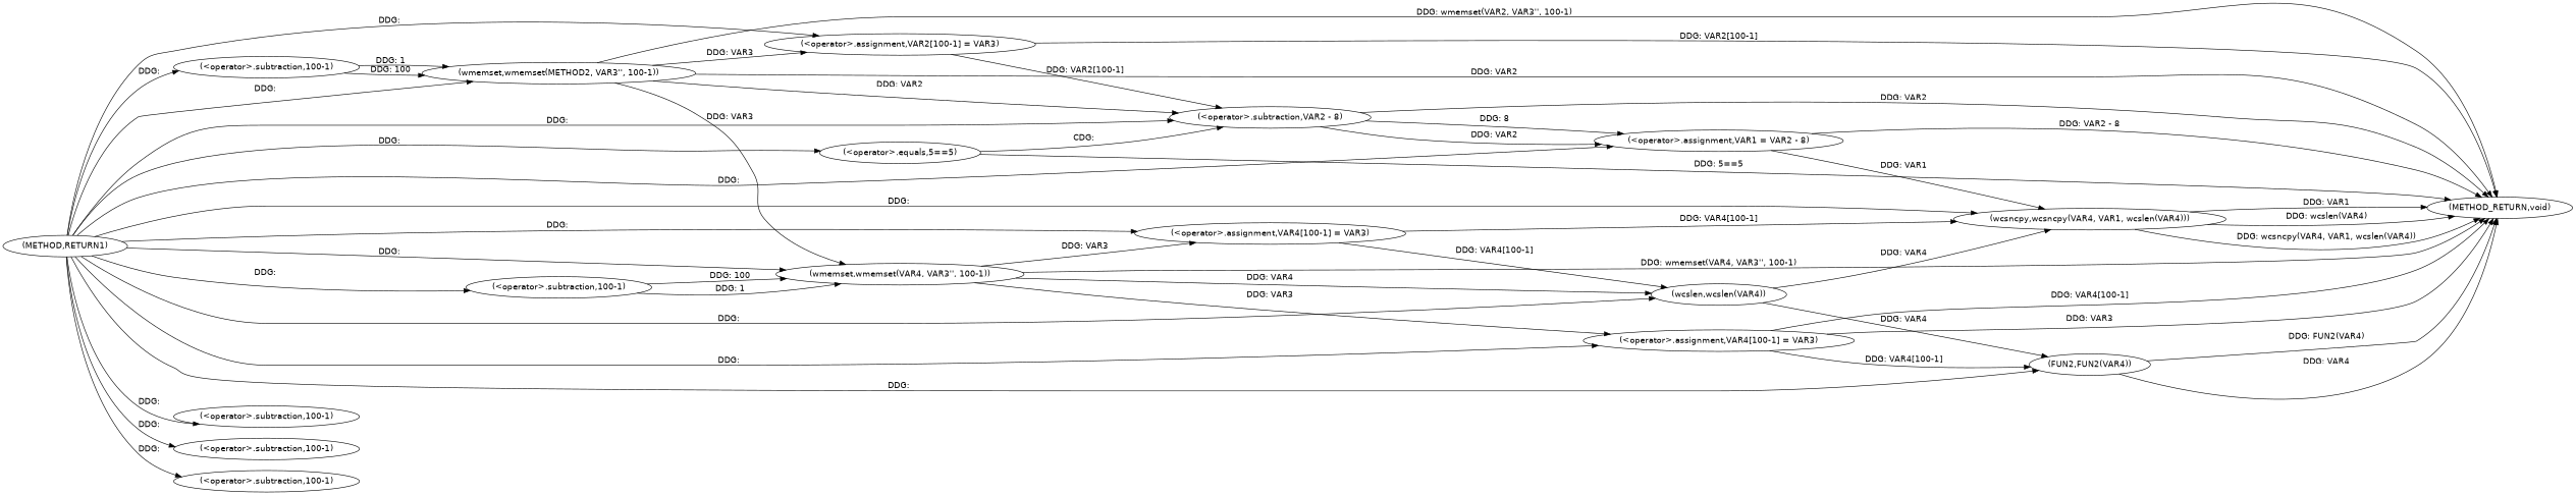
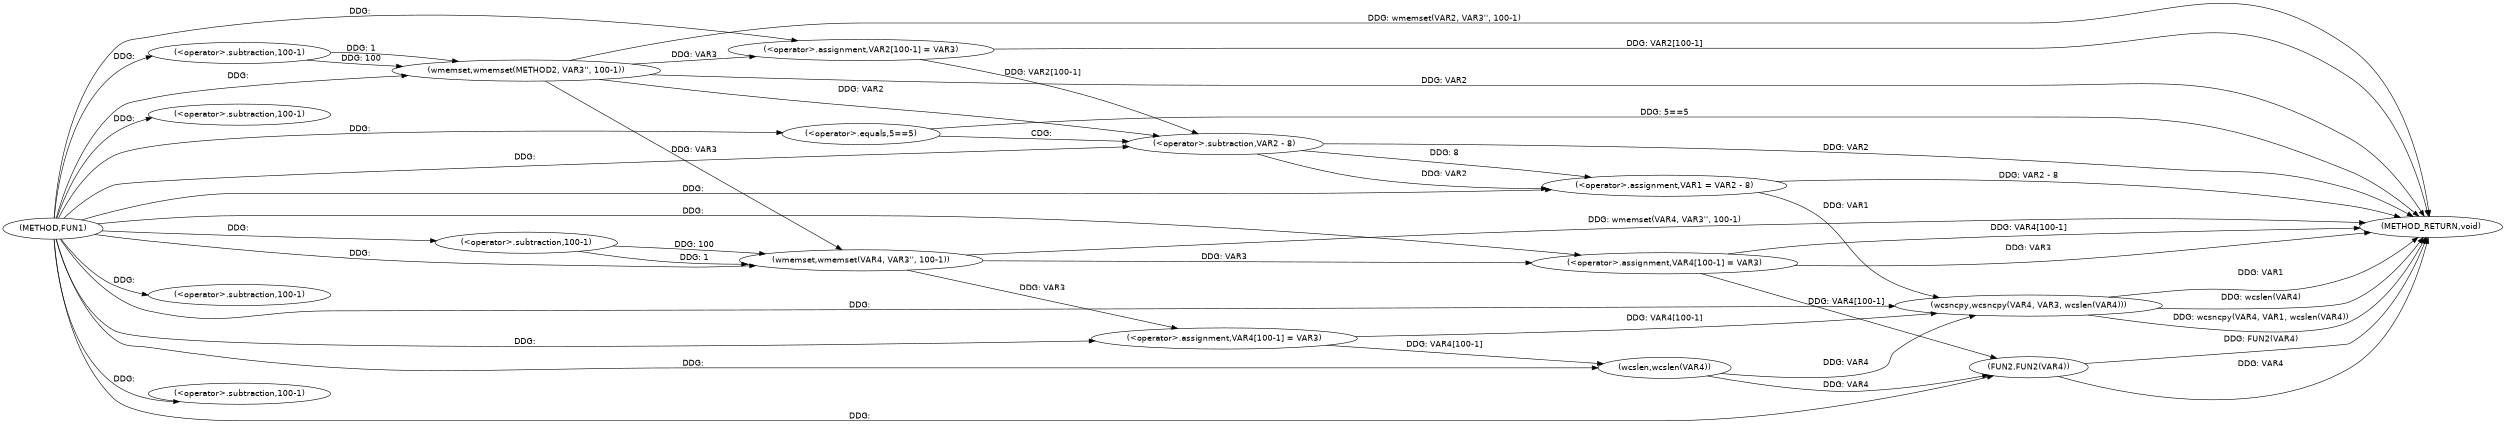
  digraph {
    fontname="DejaVu Sans"
    rankdir=LR
    node [fontname="DejaVu Sans"]
    edge [fontname="DejaVu Sans"]
-   n1 [label="(METHOD,RETURN1)"]
+   n1 [label="(METHOD,FUN1)"]
    n2 [label="(wmemset,wmemset(METHOD2, VAR3'', 100-1))"]
    n3 [label="(<operator>.subtraction,100-1)"]
    n4 [label="(<operator>.assignment,VAR2[100-1] = VAR3)"]
    n5 [label="(<operator>.subtraction,100-1)"]
    n6 [label="(<operator>.equals,5==5)"]
    n7 [label="(<operator>.assignment,VAR1 = VAR2 - 8)"]
    n8 [label="(<operator>.subtraction,VAR2 - 8)"]
    n9 [label="(wmemset,wmemset(VAR4, VAR3'', 100-1))"]
    n10 [label="(<operator>.subtraction,100-1)"]
    n11 [label="(<operator>.assignment,VAR4[100-1] = VAR3)"]
    n12 [label="(<operator>.subtraction,100-1)"]
-   n13 [label="(wcsncpy,wcsncpy(VAR4, VAR1, wcslen(VAR4)))"]
+   n13 [label="(wcsncpy,wcsncpy(VAR4, VAR3, wcslen(VAR4)))"]
    n14 [label="(wcslen,wcslen(VAR4))"]
    n15 [label="(<operator>.assignment,VAR4[100-1] = VAR3)"]
    n16 [label="(<operator>.subtraction,100-1)"]
    n17 [label="(FUN2,FUN2(VAR4))"]
    n18 [label="(METHOD_RETURN,void)"]
    n1 -> n2 [label="DDG: "]
    n1 -> n3 [label="DDG: "]
    n1 -> n4 [label="DDG: "]
    n1 -> n5 [label="DDG: "]
    n1 -> n6 [label="DDG: "]
    n1 -> n7 [label="DDG: "]
    n1 -> n8 [label="DDG: "]
    n1 -> n9 [label="DDG: "]
    n1 -> n10 [label="DDG: "]
    n1 -> n11 [label="DDG: "]
    n1 -> n12 [label="DDG: "]
    n1 -> n13 [label="DDG: "]
    n1 -> n14 [label="DDG: "]
    n1 -> n15 [label="DDG: "]
    n1 -> n16 [label="DDG: "]
    n1 -> n17 [label="DDG: "]
    n2 -> n4 [label="DDG: VAR3"]
    n2 -> n8 [label="DDG: VAR2"]
    n2 -> n9 [label="DDG: VAR3"]
    n2 -> n18 [label="DDG: wmemset(VAR2, VAR3'', 100-1)"]
    n2 -> n18 [label="DDG: VAR2"]
    n3 -> n2 [label="DDG: 100"]
    n3 -> n2 [label="DDG: 1"]
    n4 -> n8 [label="DDG: VAR2[100-1]"]
    n4 -> n18 [label="DDG: VAR2[100-1]"]
    n6 -> n8 [label="CDG: "]
    n6 -> n18 [label="DDG: 5==5"]
    n7 -> n13 [label="DDG: VAR1"]
    n7 -> n18 [label="DDG: VAR2 - 8"]
    n8 -> n7 [label="DDG: VAR2"]
    n8 -> n7 [label="DDG: 8"]
    n8 -> n18 [label="DDG: VAR2"]
    n9 -> n11 [label="DDG: VAR3"]
-   n9 -> n14 [label="DDG: VAR4"]
    n9 -> n15 [label="DDG: VAR3"]
    n9 -> n18 [label="DDG: wmemset(VAR4, VAR3'', 100-1)"]
    n10 -> n9 [label="DDG: 100"]
    n10 -> n9 [label="DDG: 1"]
    n11 -> n13 [label="DDG: VAR4[100-1]"]
    n11 -> n14 [label="DDG: VAR4[100-1]"]
    n13 -> n18 [label="DDG: wcsncpy(VAR4, VAR1, wcslen(VAR4))"]
    n13 -> n18 [label="DDG: VAR1"]
    n13 -> n18 [label="DDG: wcslen(VAR4)"]
    n14 -> n13 [label="DDG: VAR4"]
    n14 -> n17 [label="DDG: VAR4"]
    n15 -> n17 [label="DDG: VAR4[100-1]"]
    n15 -> n18 [label="DDG: VAR4[100-1]"]
    n15 -> n18 [label="DDG: VAR3"]
    n17 -> n18 [label="DDG: FUN2(VAR4)"]
    n17 -> n18 [label="DDG: VAR4"]
  }
